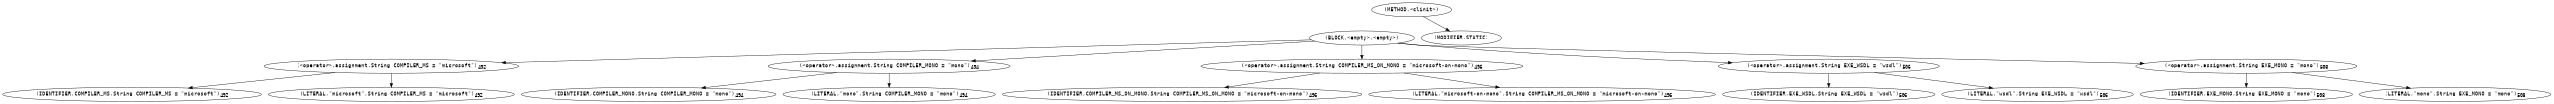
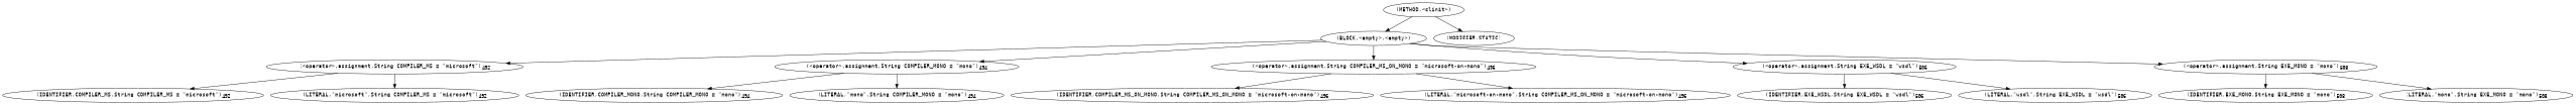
  digraph {
    fontname="DejaVu Sans Mono"
    node [fontname="DejaVu Sans Mono"]
    edge [fontname="DejaVu Sans Mono"]
    n1 [label=<(METHOD,&lt;clinit&gt;)>]
    n2 [label=<(BLOCK,&lt;empty&gt;,&lt;empty&gt;)>]
    n3 [label=<(MODIFIER,STATIC)>]
    n4 [label=<(&lt;operator&gt;.assignment,String COMPILER_MS = &quot;microsoft&quot;)<SUB>492</SUB>>]
    n5 [label=<(&lt;operator&gt;.assignment,String COMPILER_MONO = &quot;mono&quot;)<SUB>494</SUB>>]
    n6 [label=<(&lt;operator&gt;.assignment,String COMPILER_MS_ON_MONO = &quot;microsoft-on-mono&quot;)<SUB>496</SUB>>]
    n7 [label=<(&lt;operator&gt;.assignment,String EXE_WSDL = &quot;wsdl&quot;)<SUB>506</SUB>>]
    n8 [label=<(&lt;operator&gt;.assignment,String EXE_MONO = &quot;mono&quot;)<SUB>508</SUB>>]
    n9 [label=<(IDENTIFIER,COMPILER_MS,String COMPILER_MS = &quot;microsoft&quot;)<SUB>492</SUB>>]
    n10 [label=<(LITERAL,&quot;microsoft&quot;,String COMPILER_MS = &quot;microsoft&quot;)<SUB>492</SUB>>]
    n11 [label=<(IDENTIFIER,COMPILER_MONO,String COMPILER_MONO = &quot;mono&quot;)<SUB>494</SUB>>]
    n12 [label=<(LITERAL,&quot;mono&quot;,String COMPILER_MONO = &quot;mono&quot;)<SUB>494</SUB>>]
    n13 [label=<(IDENTIFIER,COMPILER_MS_ON_MONO,String COMPILER_MS_ON_MONO = &quot;microsoft-on-mono&quot;)<SUB>496</SUB>>]
    n14 [label=<(LITERAL,&quot;microsoft-on-mono&quot;,String COMPILER_MS_ON_MONO = &quot;microsoft-on-mono&quot;)<SUB>496</SUB>>]
    n15 [label=<(IDENTIFIER,EXE_WSDL,String EXE_WSDL = &quot;wsdl&quot;)<SUB>506</SUB>>]
    n16 [label=<(LITERAL,&quot;wsdl&quot;,String EXE_WSDL = &quot;wsdl&quot;)<SUB>506</SUB>>]
    n17 [label=<(IDENTIFIER,EXE_MONO,String EXE_MONO = &quot;mono&quot;)<SUB>508</SUB>>]
    n18 [label=<(LITERAL,&quot;mono&quot;,String EXE_MONO = &quot;mono&quot;)<SUB>508</SUB>>]
+   n1 -> n2
    n1 -> n3
    n2 -> n4
    n2 -> n5
    n2 -> n6
    n2 -> n7
    n2 -> n8
    n4 -> n9
    n4 -> n10
    n5 -> n11
    n5 -> n12
    n6 -> n13
    n6 -> n14
    n7 -> n15
    n7 -> n16
    n8 -> n17
    n8 -> n18
  }
